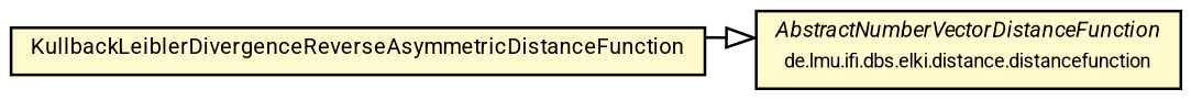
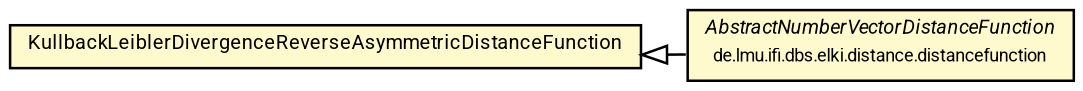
  digraph {
    nodesep=0.15
    rankdir=LR
    ranksep=0.25
    node [fontcolor=black fontname=Roboto fontsize=8 margin=0 shape=plaintext]
    n1 [height=0 label=<<table title="de.lmu.ifi.dbs.elki.distance.distancefunction.probabilistic.KullbackLeiblerDivergenceReverseAsymmetricDistanceFunction" border="0" cellborder="1" cellspacing="0" cellpadding="2" bgcolor="lemonChiffon" href="KullbackLeiblerDivergenceReverseAsymmetricDistanceFunction.html" target="_parent"> 		<tr><td><table border="0" cellspacing="0" cellpadding="1"> 		<tr><td align="center" balign="center"> <font face="Roboto">KullbackLeiblerDivergenceReverseAsymmetricDistanceFunction</font> </td></tr> 		</table></td></tr> 		</table>> width=0]
    n2 [height=0 label=<<table title="de.lmu.ifi.dbs.elki.distance.distancefunction.AbstractNumberVectorDistanceFunction" border="0" cellborder="1" cellspacing="0" cellpadding="2" bgcolor="LemonChiffon" href="../AbstractNumberVectorDistanceFunction.html" target="_parent"> 		<tr><td><table border="0" cellspacing="0" cellpadding="1"> 		<tr><td align="center" balign="center"> <font face="Roboto"><i>AbstractNumberVectorDistanceFunction</i></font> </td></tr> 		<tr><td align="center" balign="center"> <font face="Roboto" point-size="7.0">de.lmu.ifi.dbs.elki.distance.distancefunction</font> </td></tr> 		</table></td></tr> 		</table>> width=0]
-   n2 -> n1 [arrowtail=empty color=black dir=back fontname=Roboto fontsize=7 labelfontname=Roboto labelfontsize=7 weight=10]
+   n1 -> n2 [arrowtail=empty color=black dir=back fontname=Roboto fontsize=7 labelfontname=Roboto labelfontsize=7 weight=10]
  }
